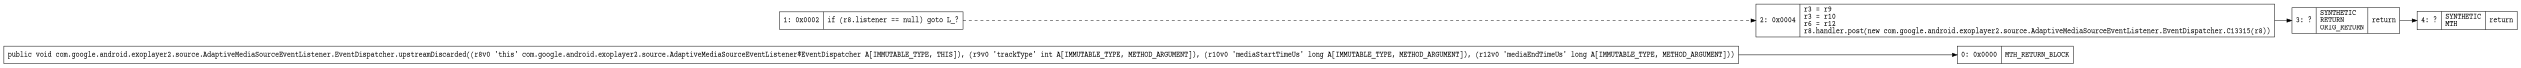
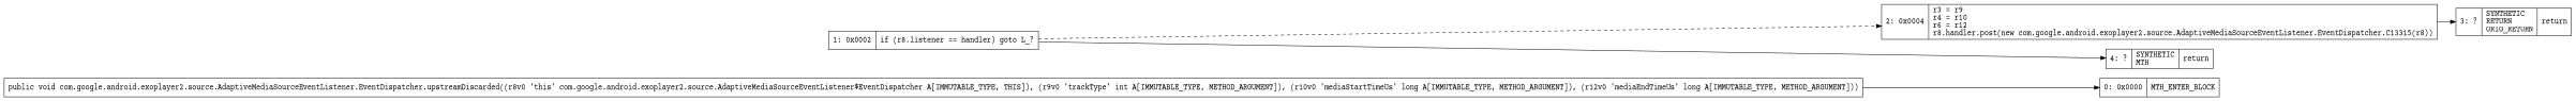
  digraph {
    fontname="Courier Prime"
    rankdir=LR
    node [fontname="Courier Prime" shape=record]
    edge [fontname="Courier Prime"]
-   n1 [label="{0\:\ 0x0000|MTH_RETURN_BLOCK\l}"]
-   n2 [label="{1\:\ 0x0002|if (r8.listener == null) goto L_?\l}"]
-   n3 [label="{2\:\ 0x0004|r3 = r9\lr3 = r10\lr6 = r12\lr8.handler.post(new com.google.android.exoplayer2.source.AdaptiveMediaSourceEventListener.EventDispatcher.C13315(r8))\l}"]
+   n1 [label="{0\:\ 0x0000|MTH_ENTER_BLOCK\l}"]
+   n2 [label="{1\:\ 0x0002|if (r8.listener == handler) goto L_?\l}"]
+   n3 [label="{2\:\ 0x0004|r3 = r9\lr4 = r10\lr6 = r12\lr8.handler.post(new com.google.android.exoplayer2.source.AdaptiveMediaSourceEventListener.EventDispatcher.C13315(r8))\l}"]
    n4 [label="{4\:\ ?|SYNTHETIC\lMTH\l|return\l}"]
    n5 [label="{3\:\ ?|SYNTHETIC\lRETURN\lORIG_RETURN\l|return\l}"]
    n6 [label="{public void com.google.android.exoplayer2.source.AdaptiveMediaSourceEventListener.EventDispatcher.upstreamDiscarded((r8v0 'this' com.google.android.exoplayer2.source.AdaptiveMediaSourceEventListener$EventDispatcher A[IMMUTABLE_TYPE, THIS]), (r9v0 'trackType' int A[IMMUTABLE_TYPE, METHOD_ARGUMENT]), (r10v0 'mediaStartTimeUs' long A[IMMUTABLE_TYPE, METHOD_ARGUMENT]), (r12v0 'mediaEndTimeUs' long A[IMMUTABLE_TYPE, METHOD_ARGUMENT])) }"]
    n2 -> n3 [style=dashed]
-   n5 -> n4
+   n2 -> n4
    n3 -> n5
    n6 -> n1
  }
